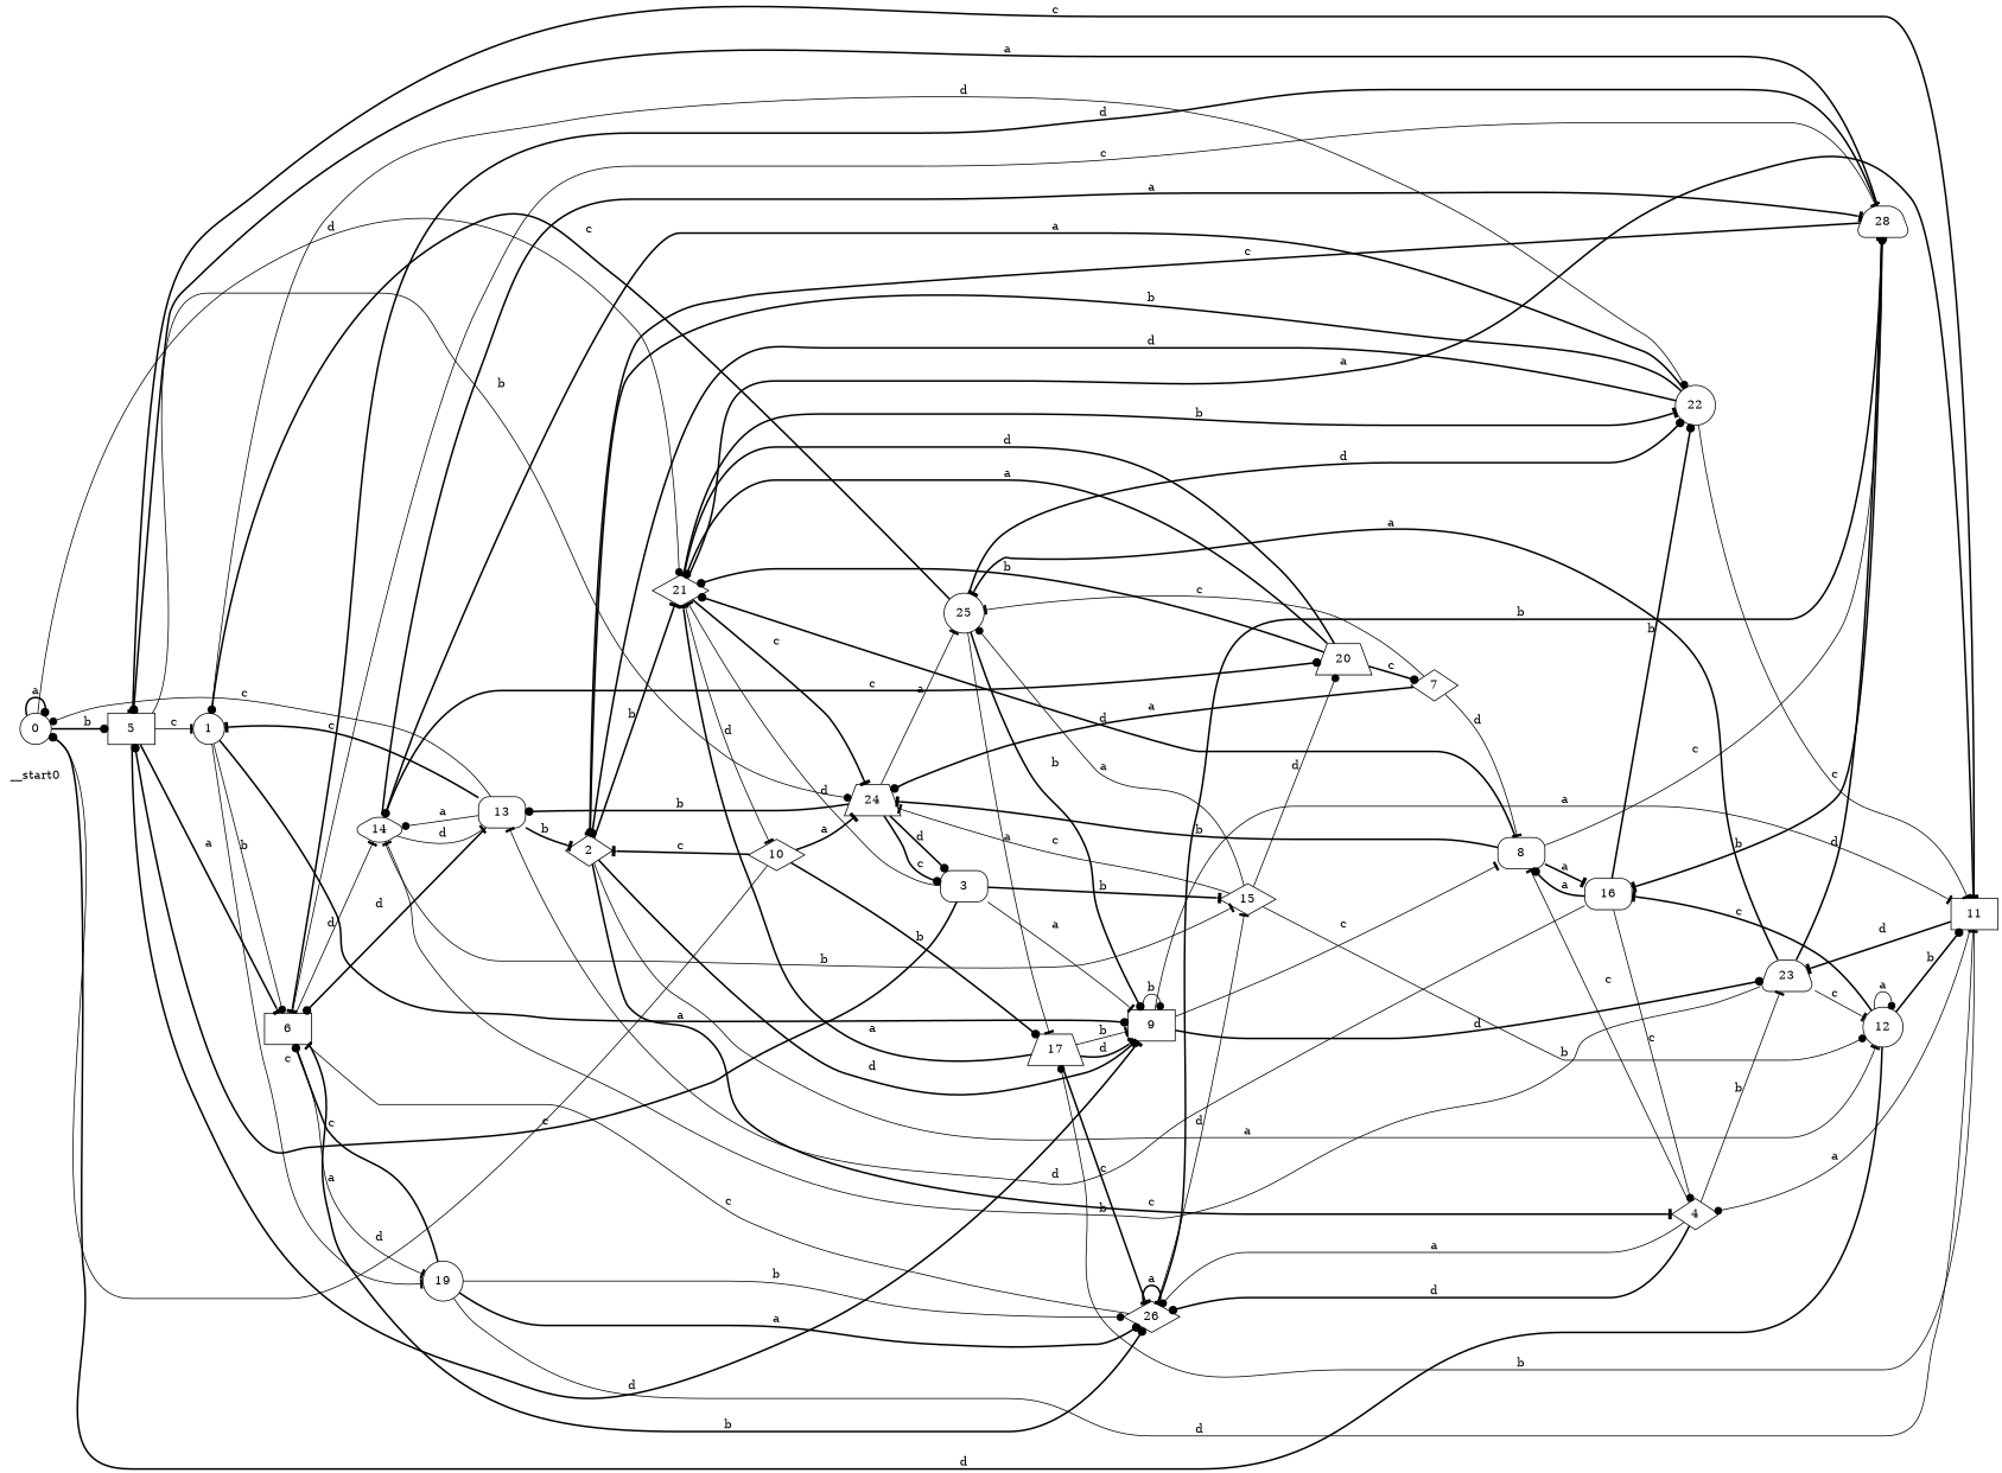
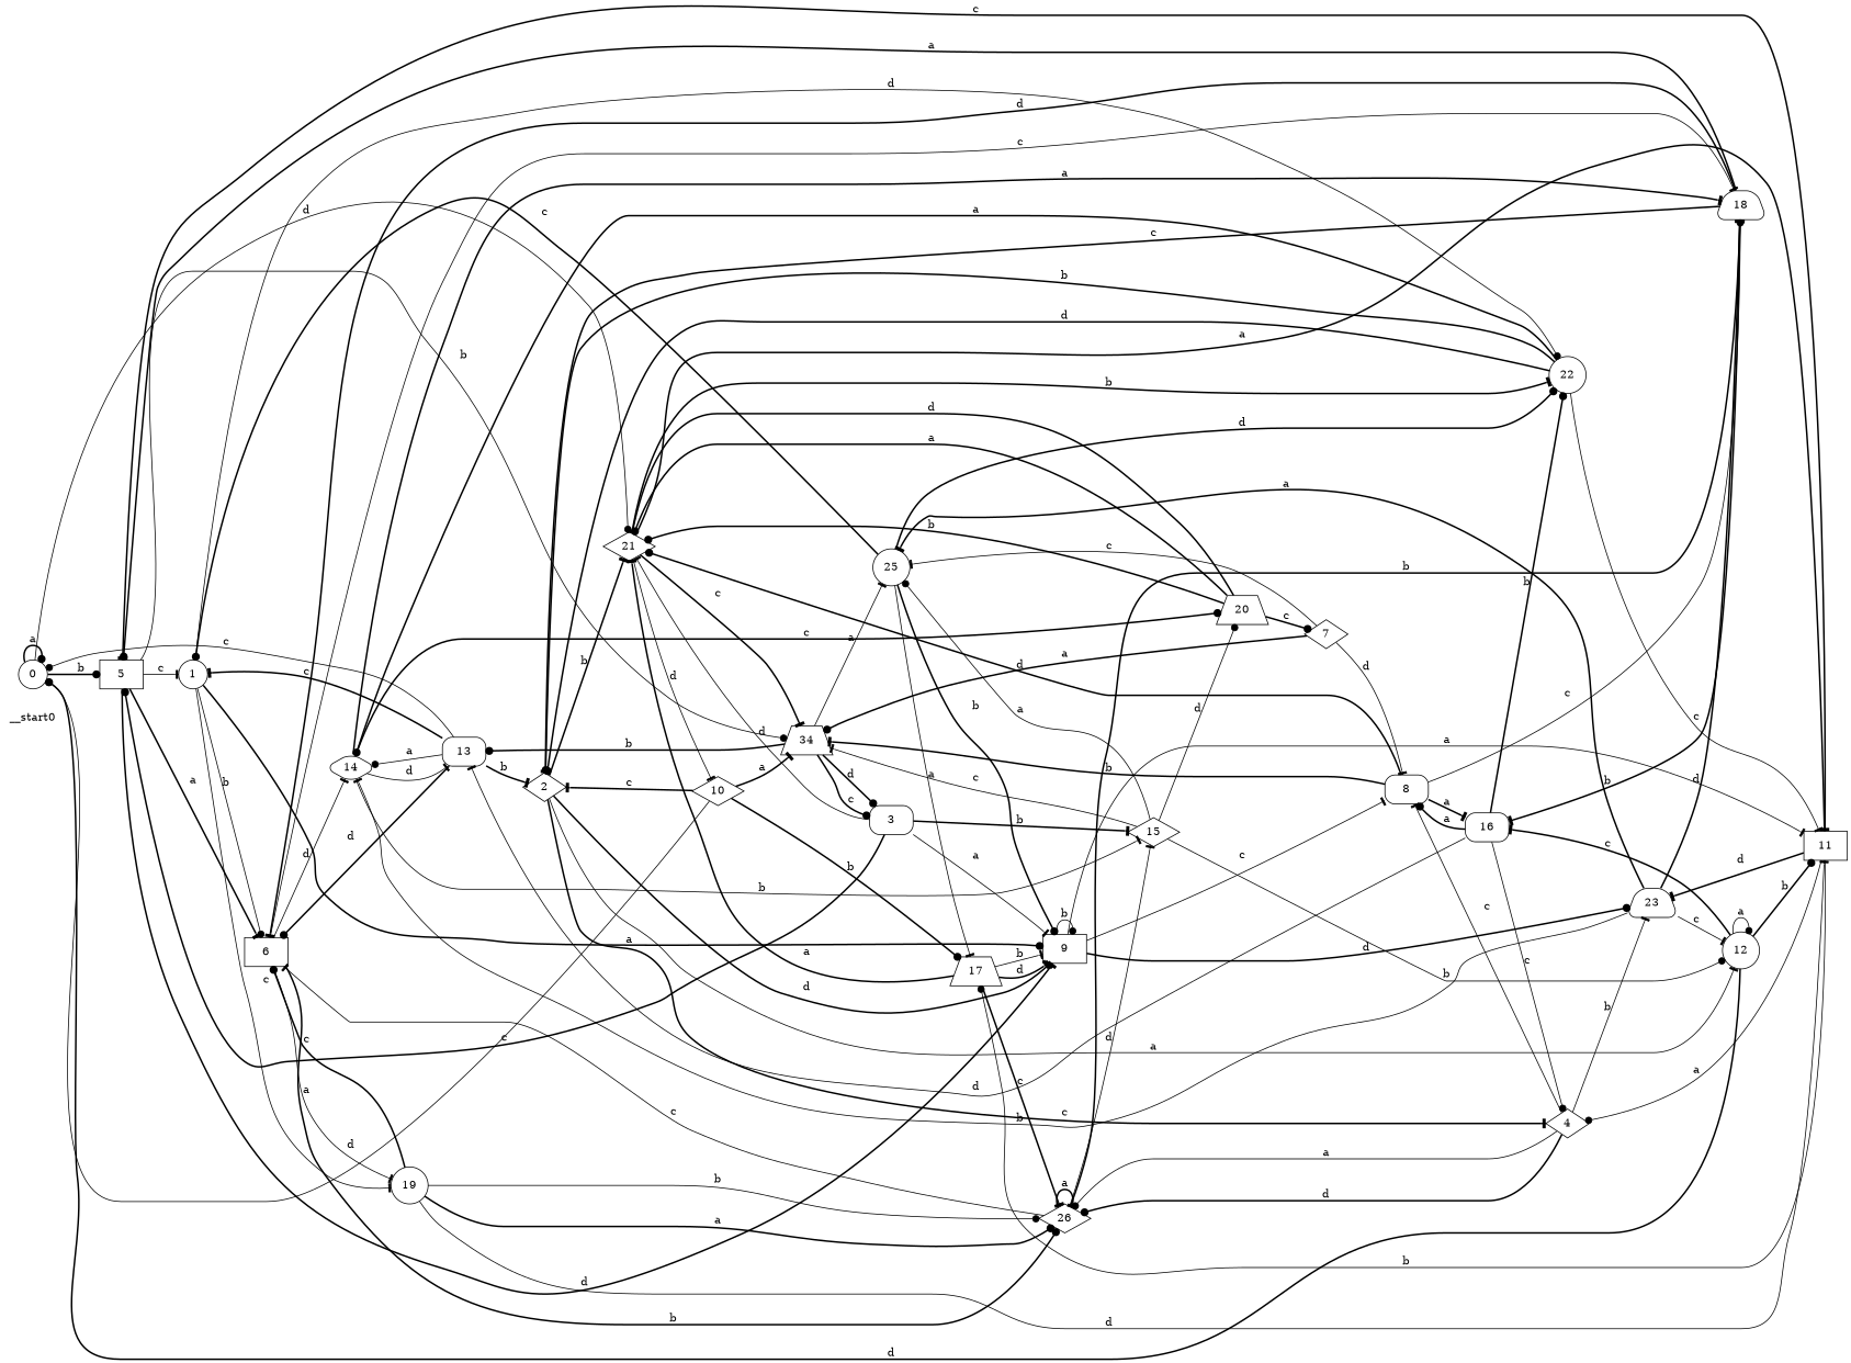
  digraph {
    rankdir=LR
    node [shape=box color=black fillcolor=white style=filled]
    edge [arrowhead=tee style=bold]
    __start0 [shape=none color="" fillcolor="" style=""]
    n2 [label=0 shape=circle]
    n3 [label=5]
    n4 [label=21 shape=diamond]
    n5 [label=1 shape=circle]
    n6 [label=6]
    n7 [label=9]
-   n8 [label=24 shape=trapezium]
+   n8 [label=34 shape=trapezium]
    n9 [label=13 style="rounded,filled"]
    n10 [label=2 shape=diamond]
    n11 [label=14 shape=diamond style="rounded,filled"]
    n12 [label=22 shape=circle style="rounded,filled"]
    n13 [label=11]
    n14 [label=10 shape=diamond]
    n15 [label=19 shape=circle style="rounded,filled"]
    n16 [label=26 shape=diamond]
-   n17 [label=28 shape=trapezium style="rounded,filled"]
+   n17 [label=18 shape=trapezium style="rounded,filled"]
    n18 [label=8 style="rounded,filled"]
    n19 [label=23 shape=trapezium style="rounded,filled"]
    n20 [label=4 shape=diamond]
    n21 [label=12 shape=circle]
    n22 [label=16 style="rounded,filled"]
    n23 [label=3 style="rounded,filled"]
    n24 [label=15 shape=diamond]
    n25 [label=25 shape=circle style="rounded,filled"]
    n26 [label=20 shape=trapezium]
    n27 [label=7 shape=diamond]
    n28 [label=17 shape=trapezium]
    n2 -> n2 [arrowhead=dot label=a]
    n2 -> n3 [arrowhead=dot label=b]
    n2 -> n4 [arrowhead=dot label=d style=solid]
    n3 -> n5 [label=c style=solid]
    n3 -> n6 [label=a]
    n3 -> n7 [label=d]
    n3 -> n8 [arrowhead=dot label=b style=solid]
    n4 -> n8 [label=c]
    n4 -> n12 [label=b]
    n4 -> n13 [label=a]
    n4 -> n14 [label=d style=solid]
    n5 -> n6 [arrowhead=dot label=b style=solid]
    n5 -> n7 [arrowhead=dot label=a]
    n5 -> n12 [arrowhead=dot label=d style=solid]
    n5 -> n15 [label=c style=solid]
    n6 -> n11 [label=d style=solid]
    n6 -> n15 [label=a style=solid]
    n6 -> n16 [arrowhead=dot label=b]
    n6 -> n17 [label=c style=solid]
    n7 -> n7 [arrowhead=dot label=b style=solid]
    n7 -> n13 [label=a style=solid]
    n7 -> n18 [label=c style=solid]
    n7 -> n19 [arrowhead=dot label=d]
    n8 -> n9 [arrowhead=dot label=b]
    n8 -> n23 [arrowhead=dot label=c]
    n8 -> n23 [arrowhead=dot label=d]
    n8 -> n25 [label=a style=solid]
    n9 -> n2 [arrowhead=dot label=c style=solid]
    n9 -> n5 [label=c]
    n9 -> n6 [arrowhead=dot label=d]
    n9 -> n10 [label=b]
    n9 -> n11 [arrowhead=dot label=a style=solid]
    n10 -> n4 [label=b]
    n10 -> n7 [label=d]
    n10 -> n20 [label=c]
    n10 -> n21 [label=a style=solid]
    n11 -> n9 [label=d style=solid]
    n11 -> n17 [label=a]
    n11 -> n24 [label=b style=solid]
    n11 -> n26 [arrowhead=dot label=c]
    n12 -> n10 [arrowhead=dot label=b]
    n12 -> n10 [arrowhead=dot label=d]
    n12 -> n11 [arrowhead=dot label=a]
    n12 -> n13 [label=c style=solid]
    n13 -> n3 [label=c]
    n13 -> n19 [label=d]
    n13 -> n20 [arrowhead=dot label=a style=solid]
    n13 -> n28 [arrowhead=dot label=b style=solid]
    n14 -> n2 [arrowhead=dot label=d style=solid]
    n14 -> n8 [label=a]
    n14 -> n10 [label=c]
    n14 -> n28 [arrowhead=dot label=b]
    n15 -> n6 [arrowhead=dot label=c]
    n15 -> n13 [label=d style=solid]
    n15 -> n16 [arrowhead=dot label=a]
    n15 -> n16 [arrowhead=dot label=b style=solid]
    n16 -> n6 [label=c style=solid]
    n16 -> n16 [label=a]
    n16 -> n17 [label=b]
    n16 -> n24 [label=d style=solid]
    n17 -> n3 [arrowhead=dot label=a]
    n17 -> n6 [label=d]
    n17 -> n10 [label=c]
    n17 -> n22 [label=b]
    n18 -> n4 [arrowhead=dot label=d]
    n18 -> n8 [label=b]
    n18 -> n17 [arrowhead=dot label=c style=solid]
    n18 -> n22 [label=a]
    n19 -> n11 [label=b style=solid]
    n19 -> n17 [label=d]
    n19 -> n21 [label=c style=solid]
    n19 -> n25 [label=a]
    n20 -> n16 [arrowhead=dot label=a style=solid]
    n20 -> n16 [arrowhead=dot label=d]
    n20 -> n18 [label=c style=solid]
    n20 -> n19 [label=b style=solid]
    n21 -> n2 [arrowhead=dot label=d]
    n21 -> n13 [arrowhead=dot label=b]
    n21 -> n21 [arrowhead=dot label=a style=solid]
    n21 -> n22 [label=c]
    n22 -> n9 [label=d style=solid]
    n22 -> n12 [arrowhead=dot label=b]
    n22 -> n18 [arrowhead=dot label=a]
    n22 -> n20 [arrowhead=dot label=c style=solid]
    n23 -> n3 [arrowhead=dot label=c]
    n23 -> n4 [label=d style=solid]
    n23 -> n7 [label=a style=solid]
    n23 -> n24 [label=b]
    n24 -> n8 [label=c style=solid]
    n24 -> n21 [arrowhead=dot label=b style=solid]
    n24 -> n25 [arrowhead=dot label=a style=solid]
    n24 -> n26 [arrowhead=dot label=d style=solid]
    n25 -> n5 [arrowhead=dot label=c]
    n25 -> n7 [arrowhead=dot label=b]
    n25 -> n12 [arrowhead=dot label=d]
    n25 -> n28 [label=a style=solid]
    n26 -> n4 [arrowhead=dot label=a]
    n26 -> n4 [arrowhead=dot label=b]
    n26 -> n4 [label=d]
    n26 -> n27 [arrowhead=dot label=c]
    n27 -> n8 [arrowhead=dot label=a]
    n27 -> n18 [label=d style=solid]
    n27 -> n25 [label=c style=solid]
    n28 -> n4 [label=a]
    n28 -> n7 [label=b style=solid]
    n28 -> n7 [label=d]
    n28 -> n16 [label=c]
  }
